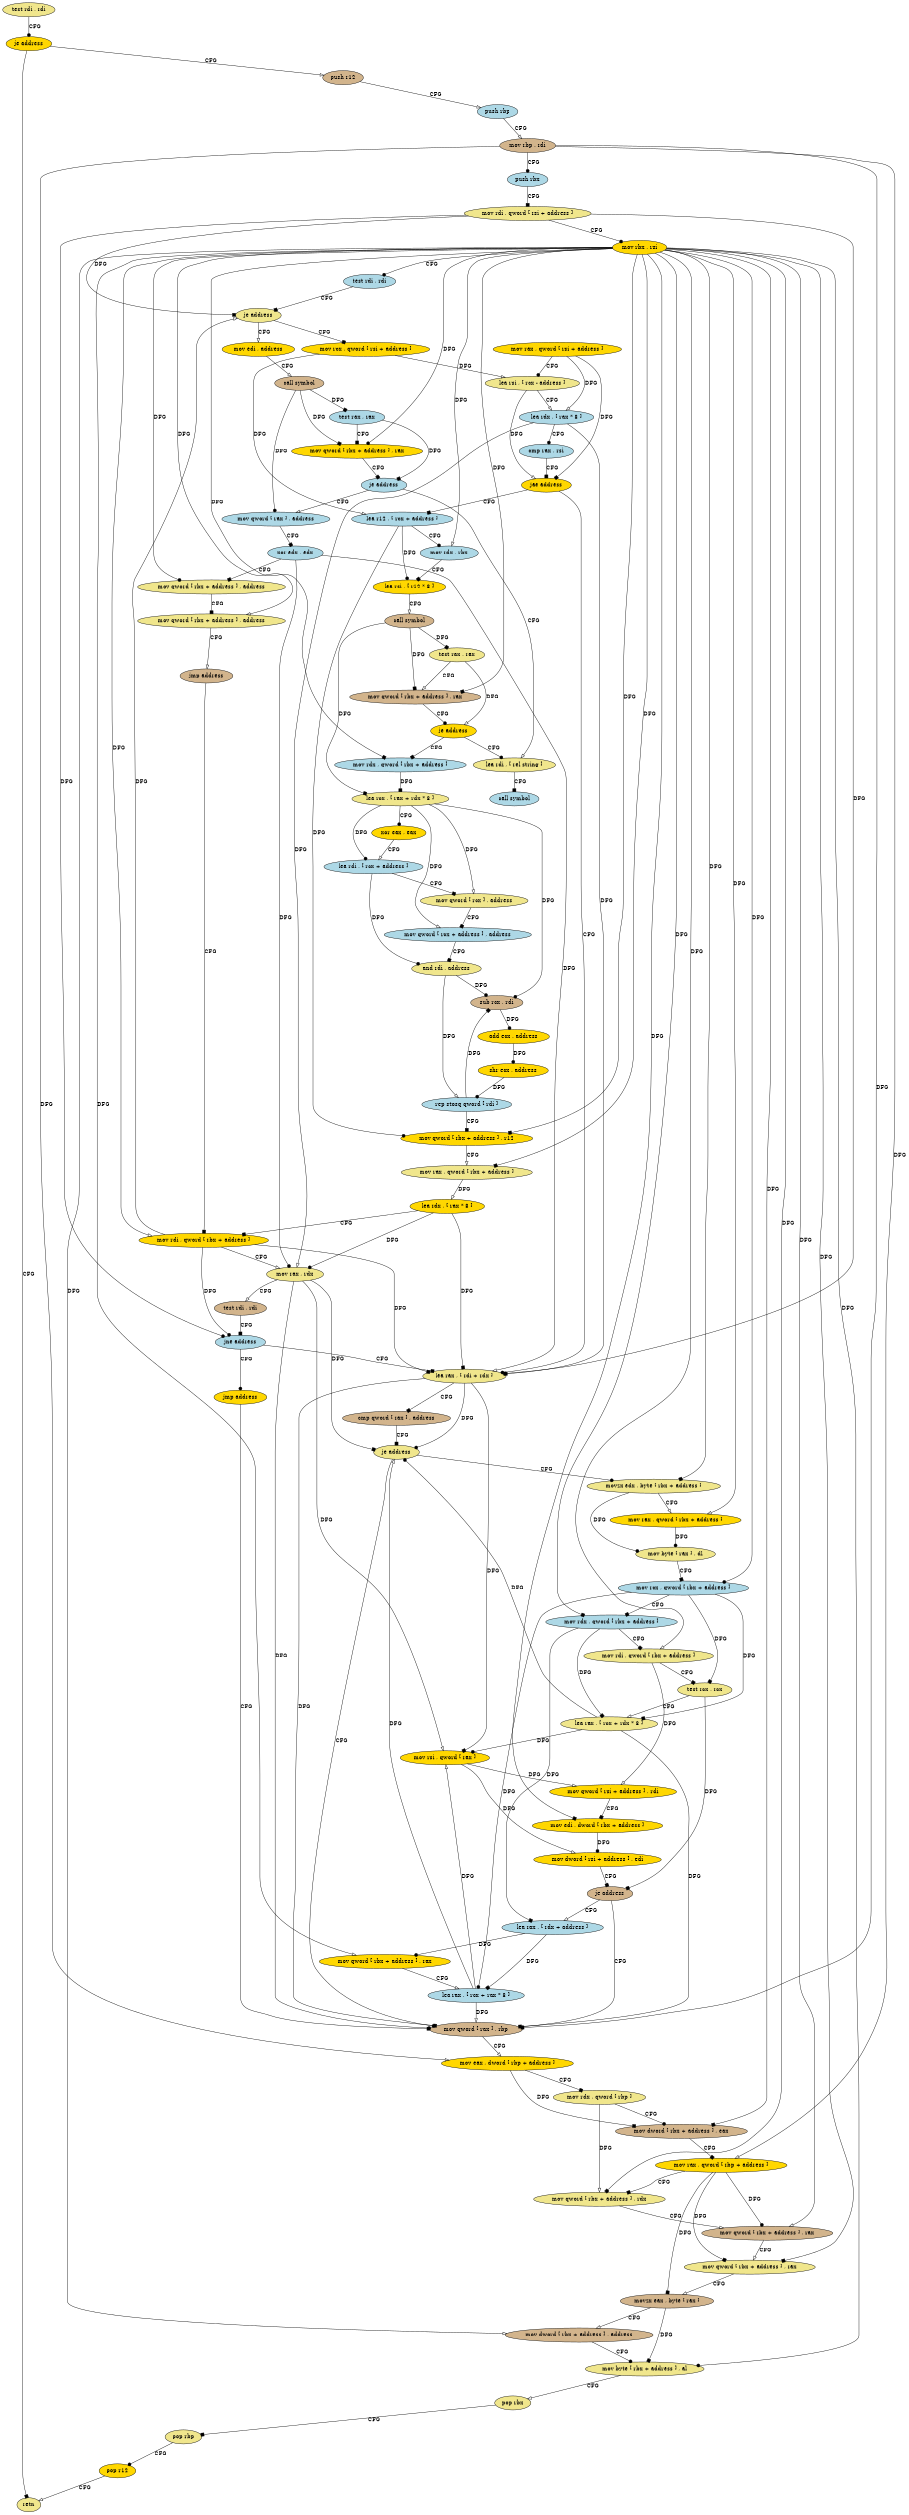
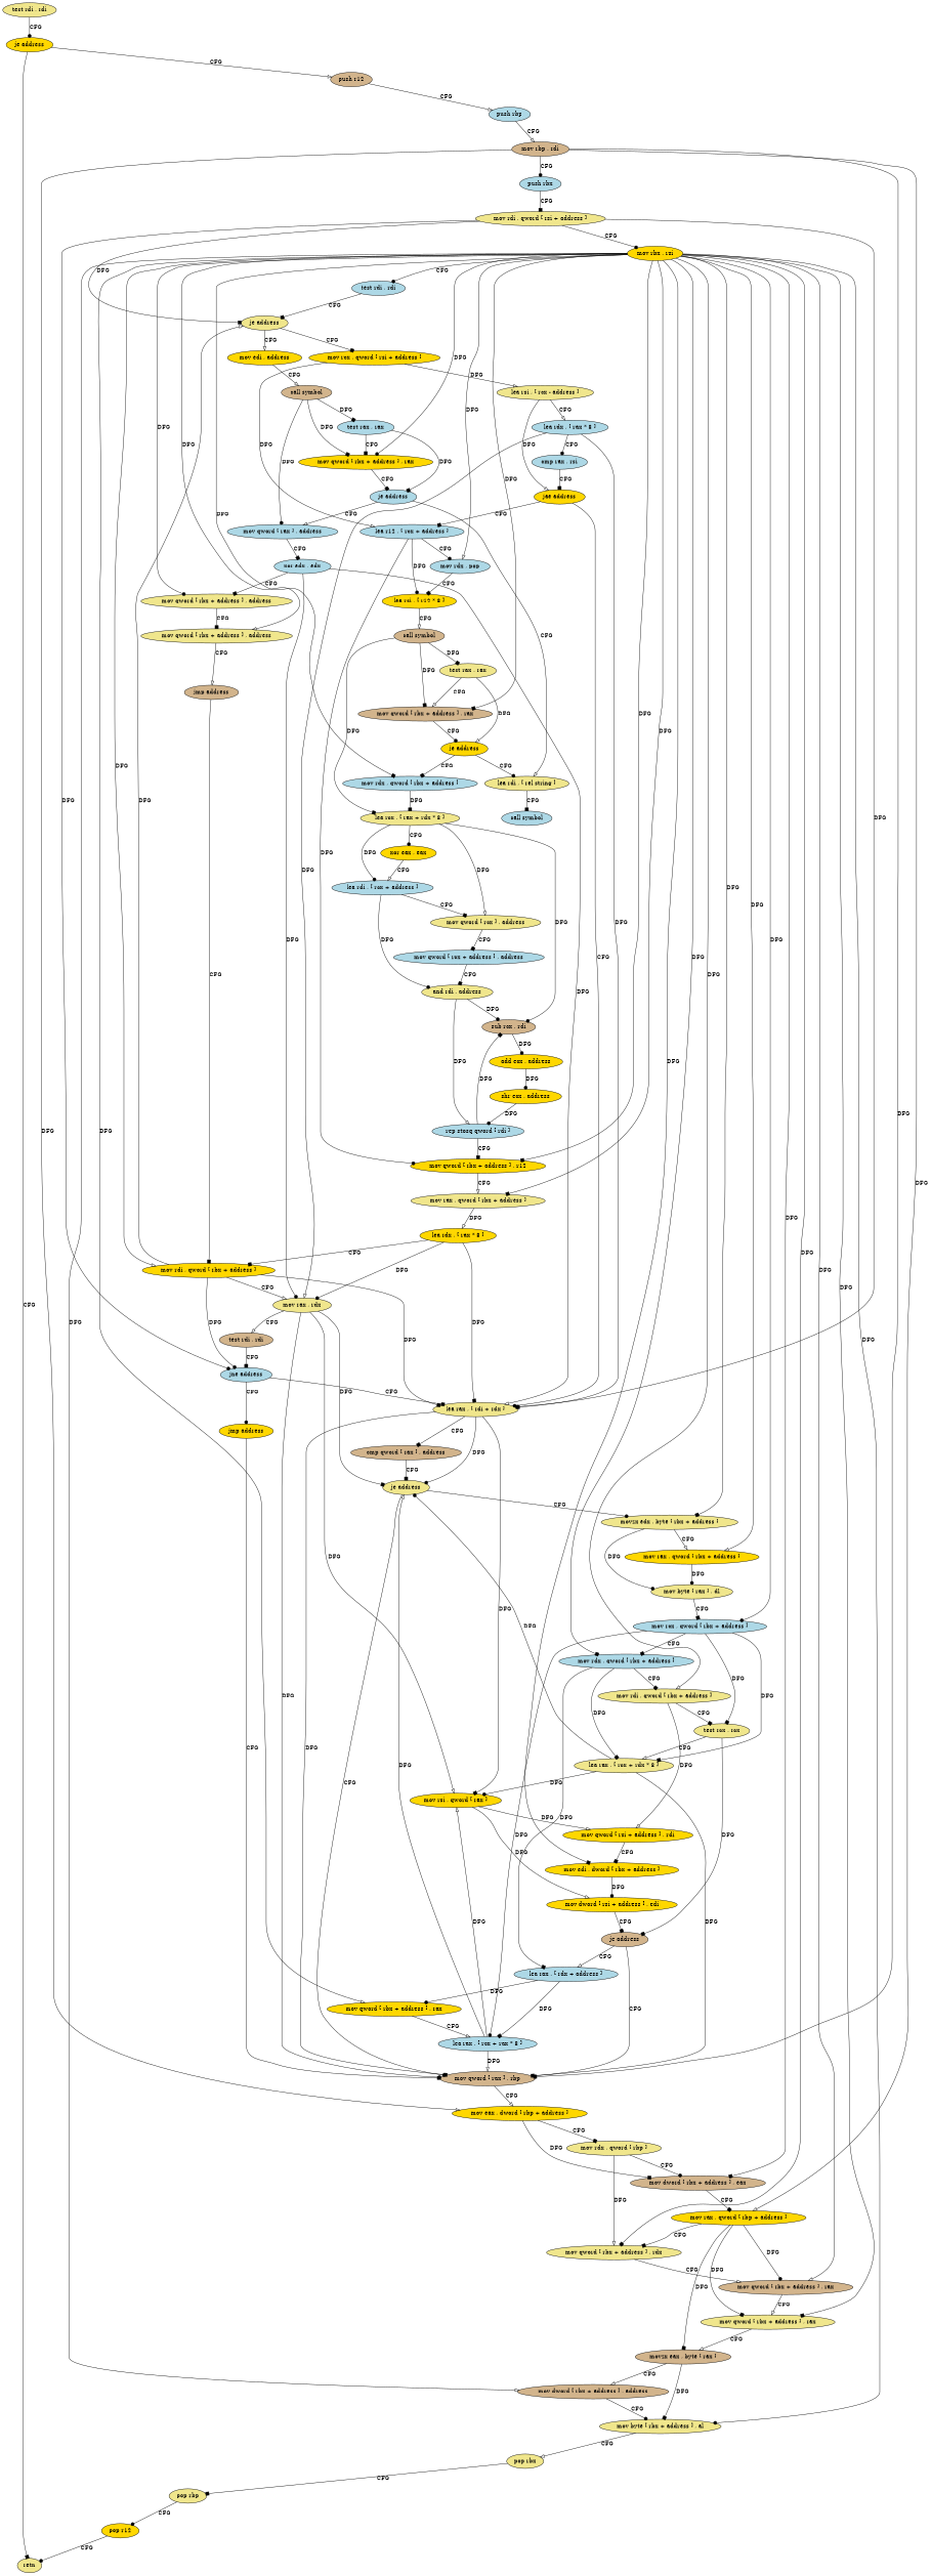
  digraph {
    node [fillcolor=khaki style=filled]
    edge [arrowhead=box]
    n1 [label="test rdi , rdi"]
    n2 [fillcolor=gold label="je address"]
    n3 [label=retn]
    n4 [fillcolor=tan label="push r12"]
    n5 [fillcolor=lightblue label="push rbp"]
    n6 [fillcolor=tan label="mov rbp , rdi"]
    n7 [fillcolor=lightblue label="push rbx"]
    n8 [fillcolor=tan label="mov qword [ rax ] , rbp"]
    n9 [fillcolor=gold label="mov eax , dword [ rbp + address ]"]
    n10 [fillcolor=gold label="mov rax , qword [ rbp + address ]"]
    n11 [label="mov rdi , qword [ rsi + address ]"]
    n12 [label="mov rdx , qword [ rbp ]"]
    n13 [fillcolor=tan label="mov dword [ rbx + address ] , eax"]
    n14 [label="mov qword [ rbx + address ] , rdx"]
    n15 [fillcolor=tan label="mov qword [ rbx + address ] , rax"]
    n16 [label="mov qword [ rbx + address ] , rax"]
    n17 [fillcolor=tan label="movzx eax , byte [ rax ]"]
    n18 [fillcolor=gold label="mov rbx , rsi"]
    n19 [label="je address"]
    n20 [label="lea rax , [ rdi + rdx ]"]
    n21 [fillcolor=lightblue label="jne address"]
    n22 [fillcolor=lightblue label="test rdi , rdi"]
    n23 [fillcolor=gold label="mov qword [ rbx + address ] , rax"]
    n24 [label="mov qword [ rbx + address ] , address"]
    n25 [label="mov qword [ rbx + address ] , address"]
    n26 [fillcolor=gold label="mov rdi , qword [ rbx + address ]"]
-   n27 [fillcolor=lightblue label="mov rdx , rbx"]
+   n27 [fillcolor=lightblue label="mov rdx , pop"]
    n28 [fillcolor=tan label="mov qword [ rbx + address ] , rax"]
    n29 [fillcolor=lightblue label="mov rdx , qword [ rbx + address ]"]
    n30 [label="movzx edx , byte [ rbx + address ]"]
    n31 [fillcolor=gold label="mov qword [ rbx + address ] , r12"]
    n32 [label="mov rax , qword [ rbx + address ]"]
    n33 [fillcolor=tan label="mov dword [ rbx + address ] , address"]
    n34 [label="mov byte [ rbx + address ] , al"]
    n35 [fillcolor=gold label="mov rax , qword [ rbx + address ]"]
    n36 [fillcolor=lightblue label="mov rcx , qword [ rbx + address ]"]
    n37 [fillcolor=lightblue label="mov rdx , qword [ rbx + address ]"]
    n38 [label="mov rdi , qword [ rbx + address ]"]
    n39 [fillcolor=gold label="mov edi , dword [ rbx + address ]"]
    n40 [fillcolor=gold label="mov qword [ rbx + address ] , rax"]
    n41 [fillcolor=gold label="mov edi , address"]
    n42 [fillcolor=gold label="mov rcx , qword [ rsi + address ]"]
    n43 [fillcolor=tan label="cmp qword [ rax ] , address"]
    n44 [label="je address"]
    n45 [fillcolor=gold label="mov rsi , qword [ rax ]"]
    n46 [fillcolor=gold label="jmp address"]
    n47 [fillcolor=lightblue label="je address"]
    n48 [fillcolor=tan label="jmp address"]
    n49 [label="mov rax , rdx"]
    n50 [fillcolor=gold label="lea rsi , [ r12 * 8 ]"]
    n51 [fillcolor=gold label="je address"]
    n52 [label="lea rcx , [ rax + rdx * 8 ]"]
    n53 [label="mov byte [ rax ] , dl"]
    n54 [fillcolor=gold label="lea rdx , [ rax * 8 ]"]
    n55 [label="pop rbx"]
    n56 [label="test rcx , rcx"]
    n57 [label="lea rax , [ rcx + rdx * 8 ]"]
    n58 [fillcolor=lightblue label="lea rax , [ rcx + rax * 8 ]"]
    n59 [fillcolor=lightblue label="lea rax , [ rdx + address ]"]
    n60 [fillcolor=gold label="mov qword [ rsi + address ] , rdi"]
    n61 [fillcolor=gold label="mov dword [ rsi + address ] , edi"]
    n62 [fillcolor=tan label="call symbol"]
    n63 [label="lea rsi , [ rcx - address ]"]
    n64 [fillcolor=lightblue label="lea r12 , [ rcx + address ]"]
    n65 [fillcolor=lightblue label="test rax , rax"]
    n66 [fillcolor=lightblue label="mov qword [ rax ] , address"]
-   n67 [fillcolor=gold label="mov rax , qword [ rsi + address ]"]
    n68 [fillcolor=lightblue label="lea rdx , [ rax * 8 ]"]
    n69 [fillcolor=gold label="jae address"]
    n70 [fillcolor=lightblue label="xor edx , edx"]
    n71 [label="lea rdi , [ rel string ]"]
    n72 [fillcolor=lightblue label="call symbol"]
    n73 [fillcolor=lightblue label="cmp rax , rsi"]
    n74 [fillcolor=tan label="test rdi , rdi"]
    n75 [fillcolor=tan label="call symbol"]
    n76 [label="test rax , rax"]
    n77 [fillcolor=gold label="xor eax , eax"]
    n78 [fillcolor=lightblue label="lea rdi , [ rcx + address ]"]
    n79 [label="mov qword [ rcx ] , address"]
    n80 [fillcolor=lightblue label="mov qword [ rcx + address ] , address"]
    n81 [fillcolor=tan label="sub rcx , rdi"]
    n82 [label="and rdi , address"]
    n83 [fillcolor=gold label="add ecx , address"]
    n84 [fillcolor=lightblue label="rep stosq qword [ rdi ]"]
    n85 [fillcolor=gold label="shr ecx , address"]
    n86 [label="pop rbp"]
    n87 [fillcolor=gold label="pop r12"]
    n88 [fillcolor=tan label="je address"]
    n1 -> n2 [arrowhead=dot label=CFG]
    n2 -> n3 [label=CFG]
    n2 -> n4 [arrowhead=onormal label=CFG]
    n4 -> n5 [arrowhead=onormal label=CFG]
    n5 -> n6 [arrowhead=onormal label=CFG]
    n6 -> n7 [arrowhead=dot label=CFG]
    n6 -> n8 [label=DFG]
    n6 -> n9 [arrowhead=onormal label=DFG]
    n6 -> n10 [arrowhead=onormal label=DFG]
    n7 -> n11 [label=CFG]
    n8 -> n9 [arrowhead=onormal label=CFG]
    n9 -> n12 [label=CFG]
    n9 -> n13 [label=DFG]
    n10 -> n14 [label=CFG]
    n10 -> n15 [arrowhead=dot label=DFG]
    n10 -> n16 [label=DFG]
    n10 -> n17 [label=DFG]
    n11 -> n18 [arrowhead=dot label=CFG]
    n11 -> n19 [label=DFG]
    n11 -> n20 [label=DFG]
    n11 -> n21 [arrowhead=dot label=DFG]
    n12 -> n13 [arrowhead=dot label=CFG]
    n12 -> n14 [arrowhead=onormal label=DFG]
    n13 -> n10 [label=CFG]
    n14 -> n15 [arrowhead=onormal label=CFG]
    n15 -> n16 [arrowhead=onormal label=CFG]
    n16 -> n17 [arrowhead=onormal label=CFG]
    n17 -> n33 [arrowhead=onormal label=CFG]
    n17 -> n34 [label=DFG]
    n18 -> n13 [label=DFG]
    n18 -> n14 [label=DFG]
    n18 -> n15 [arrowhead=onormal label=DFG]
    n18 -> n16 [label=DFG]
    n18 -> n22 [arrowhead=dot label=CFG]
    n18 -> n23 [arrowhead=dot label=DFG]
    n18 -> n24 [arrowhead=dot label=DFG]
    n18 -> n25 [arrowhead=onormal label=DFG]
    n18 -> n26 [arrowhead=onormal label=DFG]
    n18 -> n27 [arrowhead=onormal label=DFG]
    n18 -> n28 [label=DFG]
    n18 -> n29 [label=DFG]
    n18 -> n30 [label=DFG]
    n18 -> n31 [label=DFG]
    n18 -> n32 [label=DFG]
    n18 -> n33 [arrowhead=onormal label=DFG]
    n18 -> n34 [arrowhead=dot label=DFG]
    n18 -> n35 [arrowhead=onormal label=DFG]
    n18 -> n36 [arrowhead=dot label=DFG]
    n18 -> n37 [label=DFG]
    n18 -> n38 [arrowhead=onormal label=DFG]
    n18 -> n39 [label=DFG]
    n18 -> n40 [arrowhead=onormal label=DFG]
    n19 -> n41 [arrowhead=onormal label=CFG]
    n19 -> n42 [label=CFG]
    n20 -> n8 [label=DFG]
    n20 -> n43 [label=CFG]
    n20 -> n44 [arrowhead=dot label=DFG]
    n20 -> n45 [label=DFG]
    n21 -> n20 [label=CFG]
    n21 -> n46 [arrowhead=dot label=CFG]
    n22 -> n19 [label=CFG]
    n23 -> n47 [label=CFG]
    n24 -> n25 [label=CFG]
    n25 -> n48 [arrowhead=onormal label=CFG]
    n26 -> n19 [arrowhead=onormal label=DFG]
    n26 -> n20 [label=DFG]
    n26 -> n21 [arrowhead=dot label=DFG]
    n26 -> n49 [arrowhead=onormal label=CFG]
    n27 -> n50 [label=CFG]
    n28 -> n51 [arrowhead=dot label=CFG]
    n29 -> n52 [label=DFG]
    n30 -> n35 [arrowhead=onormal label=CFG]
    n30 -> n53 [arrowhead=dot label=DFG]
    n31 -> n32 [arrowhead=onormal label=CFG]
    n32 -> n54 [arrowhead=onormal label=DFG]
    n33 -> n34 [arrowhead=dot label=CFG]
    n34 -> n55 [arrowhead=onormal label=CFG]
    n35 -> n53 [arrowhead=dot label=DFG]
    n36 -> n37 [label=CFG]
    n36 -> n56 [label=DFG]
    n36 -> n57 [label=DFG]
    n36 -> n58 [arrowhead=dot label=DFG]
    n37 -> n38 [label=CFG]
    n37 -> n57 [label=DFG]
    n37 -> n59 [label=DFG]
    n38 -> n56 [label=CFG]
    n38 -> n60 [arrowhead=onormal label=DFG]
    n39 -> n61 [arrowhead=dot label=DFG]
    n40 -> n58 [arrowhead=onormal label=CFG]
    n41 -> n62 [arrowhead=onormal label=CFG]
    n42 -> n63 [arrowhead=onormal label=DFG]
    n42 -> n64 [arrowhead=onormal label=DFG]
    n43 -> n44 [label=CFG]
    n44 -> n8 [arrowhead=dot label=CFG]
    n44 -> n30 [arrowhead=dot label=CFG]
    n45 -> n60 [arrowhead=onormal label=DFG]
    n45 -> n61 [arrowhead=onormal label=DFG]
    n46 -> n8 [label=CFG]
    n47 -> n66 [arrowhead=onormal label=CFG]
    n47 -> n71 [arrowhead=onormal label=CFG]
    n48 -> n26 [label=CFG]
    n49 -> n8 [arrowhead=dot label=DFG]
    n49 -> n44 [label=DFG]
    n49 -> n45 [arrowhead=onormal label=DFG]
    n49 -> n74 [arrowhead=onormal label=CFG]
    n50 -> n75 [arrowhead=onormal label=CFG]
    n51 -> n29 [label=CFG]
    n51 -> n71 [arrowhead=dot label=CFG]
    n52 -> n77 [arrowhead=dot label=CFG]
    n52 -> n78 [arrowhead=dot label=DFG]
    n52 -> n79 [arrowhead=onormal label=DFG]
-   n52 -> n80 [arrowhead=onormal label=DFG]
    n52 -> n81 [arrowhead=dot label=DFG]
    n53 -> n36 [label=CFG]
    n54 -> n20 [label=DFG]
    n54 -> n26 [label=CFG]
    n54 -> n49 [arrowhead=dot label=DFG]
    n55 -> n86 [label=CFG]
    n56 -> n57 [arrowhead=onormal label=CFG]
    n56 -> n88 [label=DFG]
    n57 -> n8 [label=DFG]
    n57 -> n44 [arrowhead=dot label=DFG]
    n57 -> n45 [arrowhead=dot label=DFG]
    n58 -> n8 [arrowhead=onormal label=DFG]
    n58 -> n44 [arrowhead=onormal label=DFG]
    n58 -> n45 [arrowhead=onormal label=DFG]
    n59 -> n40 [arrowhead=dot label=DFG]
    n59 -> n58 [label=DFG]
    n60 -> n39 [label=CFG]
    n61 -> n88 [label=CFG]
    n62 -> n23 [label=DFG]
    n62 -> n65 [label=DFG]
    n62 -> n66 [arrowhead=dot label=DFG]
    n63 -> n68 [arrowhead=onormal label=CFG]
    n63 -> n69 [arrowhead=onormal label=DFG]
    n64 -> n27 [arrowhead=dot label=CFG]
    n64 -> n31 [arrowhead=dot label=DFG]
    n64 -> n50 [arrowhead=dot label=DFG]
    n65 -> n23 [label=CFG]
    n65 -> n47 [label=DFG]
    n66 -> n70 [label=CFG]
-   n67 -> n63 [arrowhead=dot label=CFG]
-   n67 -> n68 [arrowhead=onormal label=DFG]
-   n67 -> n69 [label=DFG]
    n68 -> n20 [label=DFG]
    n68 -> n49 [arrowhead=onormal label=DFG]
    n68 -> n73 [arrowhead=dot label=CFG]
    n69 -> n20 [arrowhead=dot label=CFG]
    n69 -> n64 [label=CFG]
    n70 -> n20 [arrowhead=onormal label=DFG]
    n70 -> n24 [label=CFG]
    n70 -> n49 [arrowhead=dot label=DFG]
    n71 -> n72 [label=CFG]
    n73 -> n69 [label=CFG]
    n74 -> n21 [label=CFG]
    n75 -> n28 [label=DFG]
    n75 -> n52 [label=DFG]
    n75 -> n76 [label=DFG]
    n76 -> n28 [arrowhead=onormal label=CFG]
    n76 -> n51 [arrowhead=onormal label=DFG]
    n77 -> n78 [arrowhead=onormal label=CFG]
    n78 -> n79 [label=CFG]
    n78 -> n82 [arrowhead=dot label=DFG]
    n79 -> n80 [label=CFG]
    n80 -> n82 [label=CFG]
    n81 -> n83 [arrowhead=dot label=DFG]
    n82 -> n81 [arrowhead=dot label=DFG]
    n82 -> n84 [arrowhead=onormal label=DFG]
    n83 -> n85 [arrowhead=dot label=DFG]
    n84 -> n31 [label=CFG]
    n84 -> n81 [label=DFG]
    n85 -> n84 [arrowhead=dot label=DFG]
    n86 -> n87 [arrowhead=dot label=CFG]
-   n87 -> n3 [arrowhead=onormal label=CFG]
+   n87 -> n3 [arrowhead=dot label=CFG]
    n88 -> n8 [arrowhead=onormal label=CFG]
    n88 -> n59 [arrowhead=onormal label=CFG]
  }
